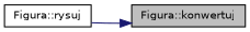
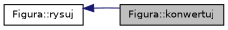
  digraph {
    rankdir=RL
    node [color=black fontname=Helvetica fontsize=10 shape=record style=filled]
    n1 [fillcolor=grey75 fontcolor=black height=0.2 label="Figura::konwertuj" width=0.4]
    n2 [fillcolor=white height=0.2 label="Figura::rysuj" width=0.4]
-   n1 -> n2 [color=midnightblue dir=back fontname=Helvetica fontsize=10 labelfontname=Helvetica labelfontsize=10 style=solid]
+   n2 -> n1 [color=midnightblue dir=back fontname=Helvetica fontsize=10 labelfontname=Helvetica labelfontsize=10 style=solid]
  }
